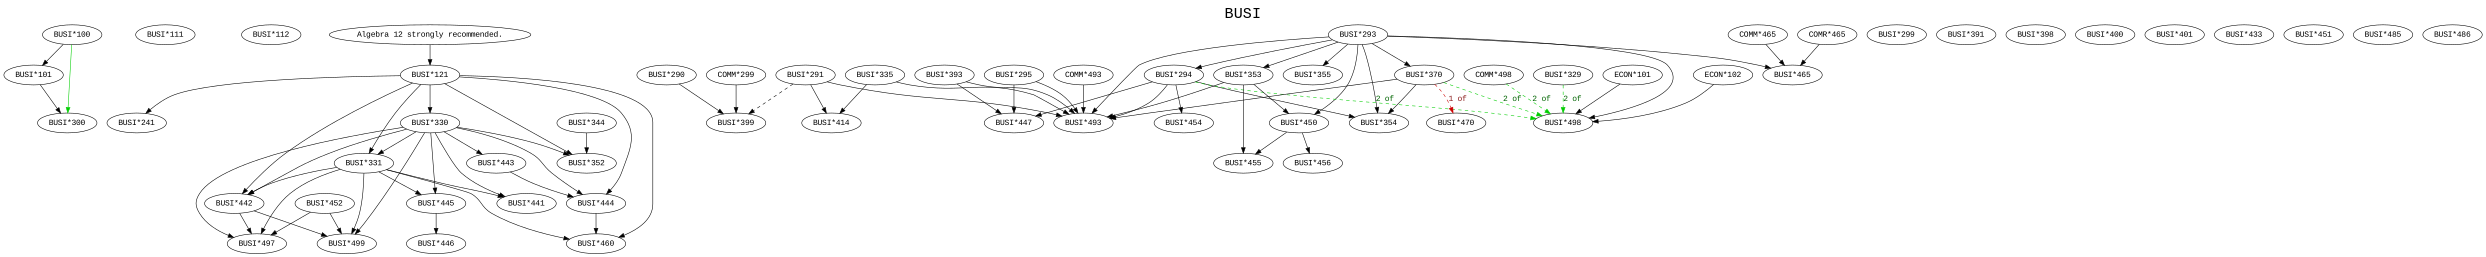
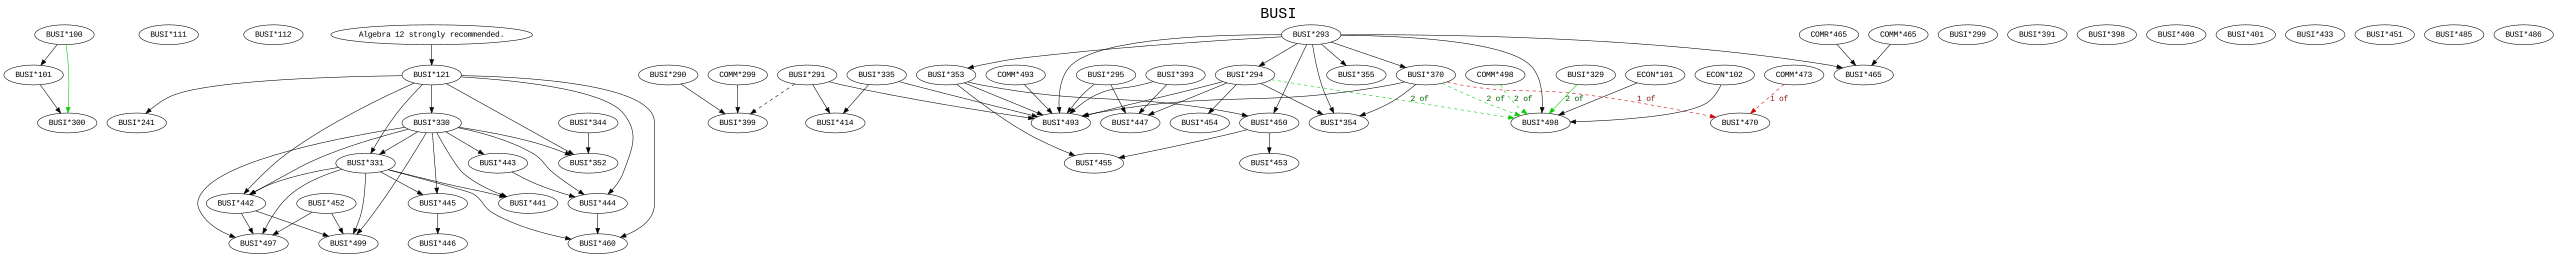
  digraph {
    fontname="Liberation Mono"
    fontsize=27
    label=BUSI
    labelloc=t
    node [fontname="Liberation Mono"]
    edge [fontname="Liberation Mono"]
    "BUSI*100"
    "BUSI*101"
    "BUSI*300"
    "BUSI*111"
    "BUSI*112"
    "Algebra 12 strongly recommended."
    "BUSI*121"
    n8 [label="BUSI*241"]
    "BUSI*330"
    "BUSI*331"
    "BUSI*352"
    "BUSI*442"
    "BUSI*444"
    "BUSI*460"
    "BUSI*441"
    "BUSI*443"
    "BUSI*445"
    "BUSI*497"
    "BUSI*499"
    "BUSI*290"
    "BUSI*399"
    "BUSI*291"
    "BUSI*414"
    "BUSI*493"
    "BUSI*293"
    "BUSI*294"
    "BUSI*353"
    "BUSI*354"
    "BUSI*370"
    "BUSI*355"
    "BUSI*450"
    "BUSI*465"
    "BUSI*498"
    "BUSI*447"
    "BUSI*454"
    "BUSI*455"
    "BUSI*470"
-   "BUSI*453" [label="BUSI*456"]
+   "BUSI*453"
    "BUSI*295"
    "BUSI*299"
    "BUSI*329"
    "BUSI*446"
    "BUSI*335"
    "BUSI*344"
    "BUSI*391"
    "BUSI*393"
    "BUSI*398"
    "COMM*299"
    "BUSI*400"
    "BUSI*401"
    "BUSI*433"
    "BUSI*451"
    "BUSI*452"
    "COMM*465"
    "COMR*465"
+   "COMM*473"
    "BUSI*485"
    "BUSI*486"
    "COMM*493"
    "ECON*101"
    "ECON*102"
    "COMM*498"
    "BUSI*100" -> "BUSI*101" [style=solid]
    "BUSI*100" -> "BUSI*300" [color=green3]
    "BUSI*101" -> "BUSI*300"
    "Algebra 12 strongly recommended." -> "BUSI*121" [style=solid]
    "BUSI*121" -> n8 [style=solid]
    "BUSI*121" -> "BUSI*330" [style=solid]
    "BUSI*121" -> "BUSI*331"
    "BUSI*121" -> "BUSI*352" [style=solid]
    "BUSI*121" -> "BUSI*442"
    "BUSI*121" -> "BUSI*444"
    "BUSI*121" -> "BUSI*460" [style=solid]
    "BUSI*330" -> "BUSI*331"
    "BUSI*330" -> "BUSI*352" [style=solid]
    "BUSI*330" -> "BUSI*442"
    "BUSI*330" -> "BUSI*444"
    "BUSI*330" -> "BUSI*441" [style=solid]
    "BUSI*330" -> "BUSI*443" [style=solid]
    "BUSI*330" -> "BUSI*445"
    "BUSI*330" -> "BUSI*497"
    "BUSI*330" -> "BUSI*499"
    "BUSI*331" -> "BUSI*442"
    "BUSI*331" -> "BUSI*460" [style=solid]
    "BUSI*331" -> "BUSI*441" [style=solid]
    "BUSI*331" -> "BUSI*445"
    "BUSI*331" -> "BUSI*497"
    "BUSI*331" -> "BUSI*499"
    "BUSI*442" -> "BUSI*497"
    "BUSI*442" -> "BUSI*499"
    "BUSI*444" -> "BUSI*460" [style=solid]
    "BUSI*443" -> "BUSI*444"
    "BUSI*445" -> "BUSI*446" [style=solid]
    "BUSI*290" -> "BUSI*399"
    "BUSI*291" -> "BUSI*399" [style=dashed]
    "BUSI*291" -> "BUSI*414"
    "BUSI*291" -> "BUSI*493"
    "BUSI*293" -> "BUSI*493"
    "BUSI*293" -> "BUSI*294" [style=solid]
    "BUSI*293" -> "BUSI*353" [style=solid]
    "BUSI*293" -> "BUSI*354"
    "BUSI*293" -> "BUSI*370" [style=solid]
    "BUSI*293" -> "BUSI*355" [style=solid]
    "BUSI*293" -> "BUSI*450"
    "BUSI*293" -> "BUSI*465"
    "BUSI*293" -> "BUSI*498" [style=solid]
    "BUSI*294" -> "BUSI*493"
    "BUSI*294" -> "BUSI*354"
    "BUSI*294" -> "BUSI*498" [color=green3 fontcolor=darkgreen label="2 of" style=dashed]
    "BUSI*294" -> "BUSI*447"
    "BUSI*294" -> "BUSI*454" [style=solid]
    "BUSI*353" -> "BUSI*493"
    "BUSI*353" -> "BUSI*450"
    "BUSI*353" -> "BUSI*455"
    "BUSI*370" -> "BUSI*493"
    "BUSI*370" -> "BUSI*354"
    "BUSI*370" -> "BUSI*498" [color=green3 fontcolor=darkgreen label="2 of" style=dashed]
    "BUSI*370" -> "BUSI*470" [color=red3 fontcolor=firebrick4 label="1 of" style=dashed]
    "BUSI*450" -> "BUSI*455"
    "BUSI*450" -> "BUSI*453" [style=solid]
    "BUSI*295" -> "BUSI*493"
    "BUSI*295" -> "BUSI*447"
-   "BUSI*329" -> "BUSI*498" [color=green3 fontcolor=darkgreen label="2 of" style=dashed]
+   "BUSI*329" -> "BUSI*498" [color=green3 fontcolor=darkgreen label="2 of" style=solid]
    "BUSI*335" -> "BUSI*414"
    "BUSI*335" -> "BUSI*493"
    "BUSI*344" -> "BUSI*352" [style=solid]
    "BUSI*393" -> "BUSI*493"
    "BUSI*393" -> "BUSI*447"
    "COMM*299" -> "BUSI*399"
    "BUSI*452" -> "BUSI*497"
    "BUSI*452" -> "BUSI*499"
    "COMM*465" -> "BUSI*465"
    "COMR*465" -> "BUSI*465"
+   "COMM*473" -> "BUSI*470" [color=red3 fontcolor=firebrick4 label="1 of" style=dashed]
    "COMM*493" -> "BUSI*493"
    "ECON*101" -> "BUSI*498"
    "ECON*102" -> "BUSI*498"
    "COMM*498" -> "BUSI*498" [color=green3 fontcolor=darkgreen label="2 of" style=dashed]
  }
